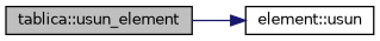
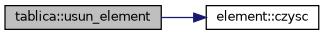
  digraph {
    rankdir=LR
    node [color=black fontname=Helvetica fontsize=10 shape=record style=filled]
    n1 [fillcolor=grey75 fontcolor=black height=0.2 label="tablica::usun_element" width=0.4]
-   n2 [fillcolor=white height=0.2 label="element::usun" width=0.4]
+   n2 [fillcolor=white height=0.2 label="element::czysc" width=0.4]
    n1 -> n2 [color=midnightblue fontname=Helvetica fontsize=10 labelfontname=Helvetica labelfontsize=10 style=solid]
  }
